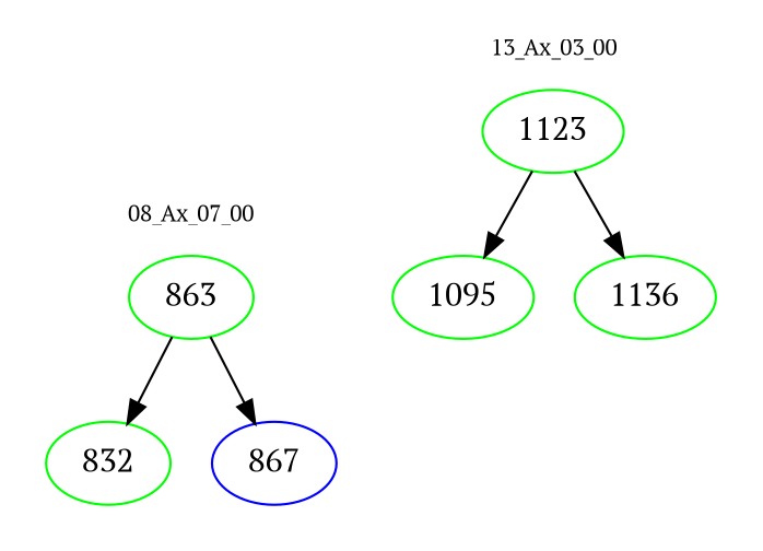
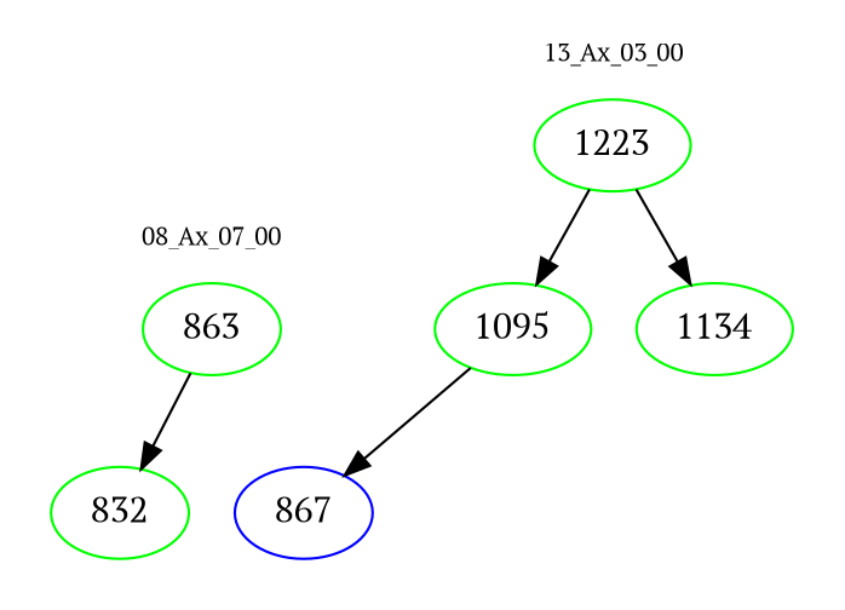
  digraph {
    fontname="PT Serif"
    node [color=green fontname="PT Serif"]
    edge [color=black fontname="PT Serif"]
    n1 [label=863]
    n2 [label=832]
    n3 [color=blue label=867]
-   n4 [label=1123]
+   n4 [label=1223]
    n5 [label=1095]
-   n6 [label=1136]
+   n6 [label=1134]
    subgraph cluster_1 {
      color=white
      fontsize=10
      label="08_Ax_07_00"
      n1
      n2
      n3
    }
    subgraph cluster_2 {
      color=white
      fontsize=10
      label="13_Ax_03_00"
      n4
      n5
      n6
    }
    n1 -> n2
-   n1 -> n3
+   n5 -> n3
    n4 -> n5
    n4 -> n6
  }
